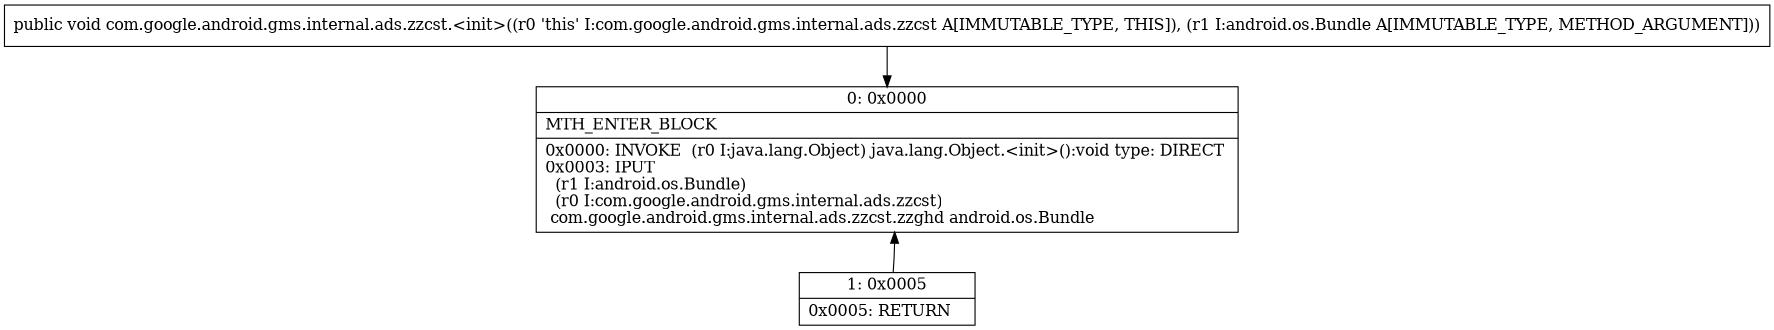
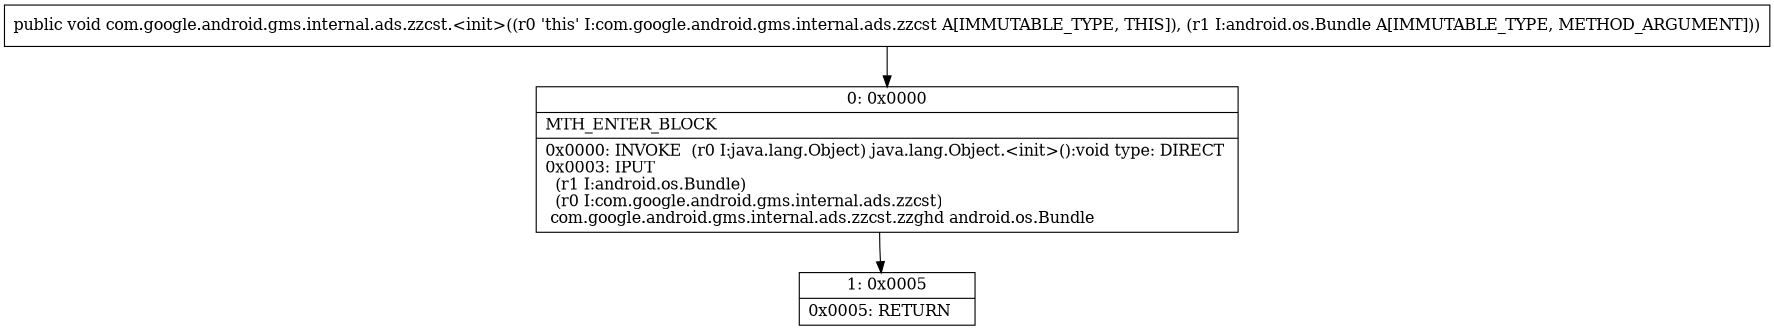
  digraph {
    node [shape=record]
    n1 [label="{0\:\ 0x0000|MTH_ENTER_BLOCK\l|0x0000: INVOKE  (r0 I:java.lang.Object) java.lang.Object.\<init\>():void type: DIRECT \l0x0003: IPUT  \l  (r1 I:android.os.Bundle)\l  (r0 I:com.google.android.gms.internal.ads.zzcst)\l com.google.android.gms.internal.ads.zzcst.zzghd android.os.Bundle \l}"]
    n2 [label="{1\:\ 0x0005|0x0005: RETURN   \l}"]
    n3 [label="{public void com.google.android.gms.internal.ads.zzcst.\<init\>((r0 'this' I:com.google.android.gms.internal.ads.zzcst A[IMMUTABLE_TYPE, THIS]), (r1 I:android.os.Bundle A[IMMUTABLE_TYPE, METHOD_ARGUMENT])) }"]
-   n2 -> n1
+   n1 -> n2
    n3 -> n1
  }
